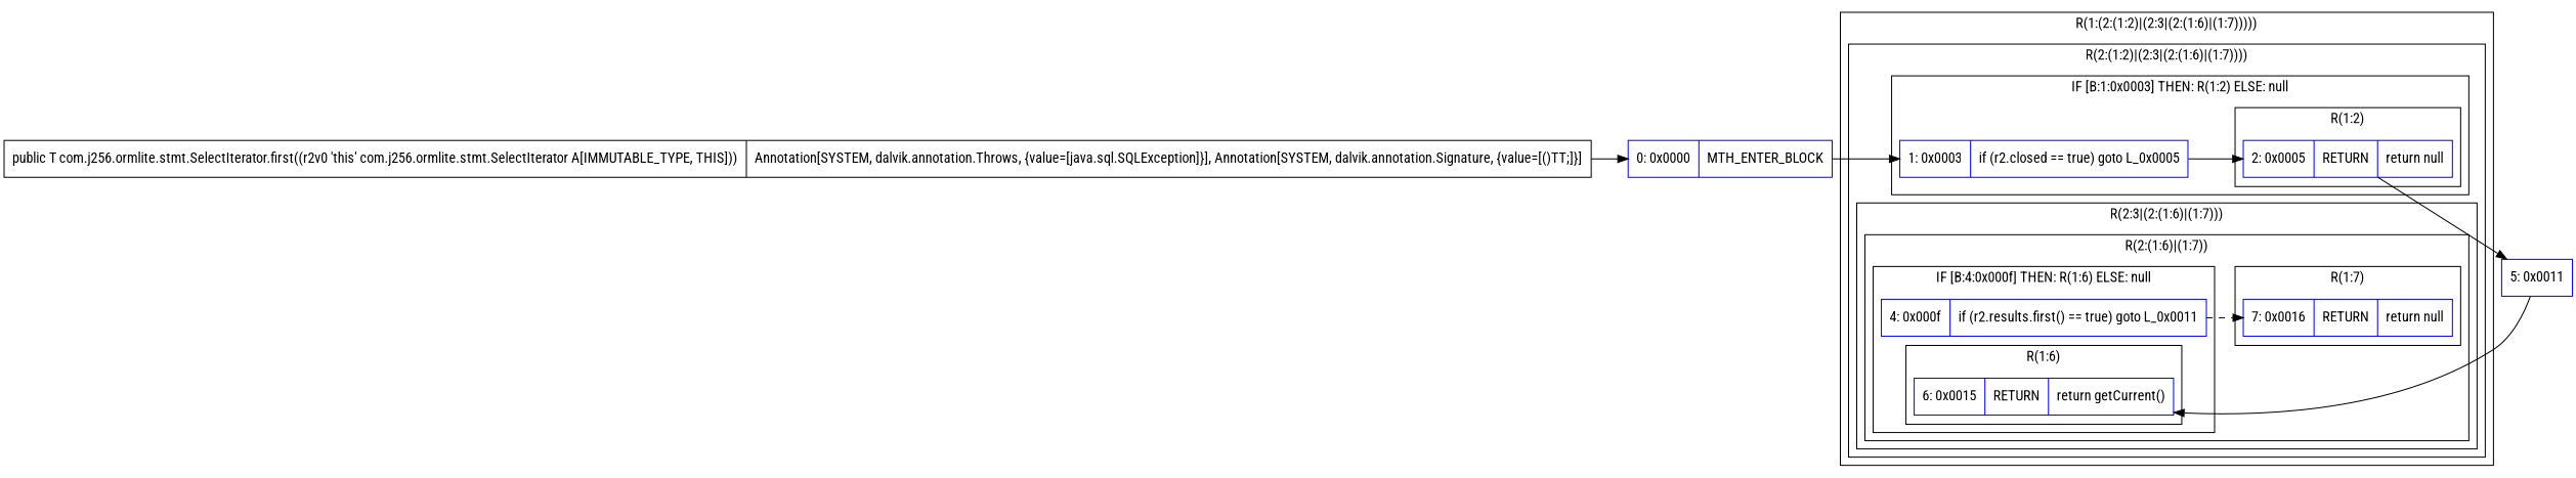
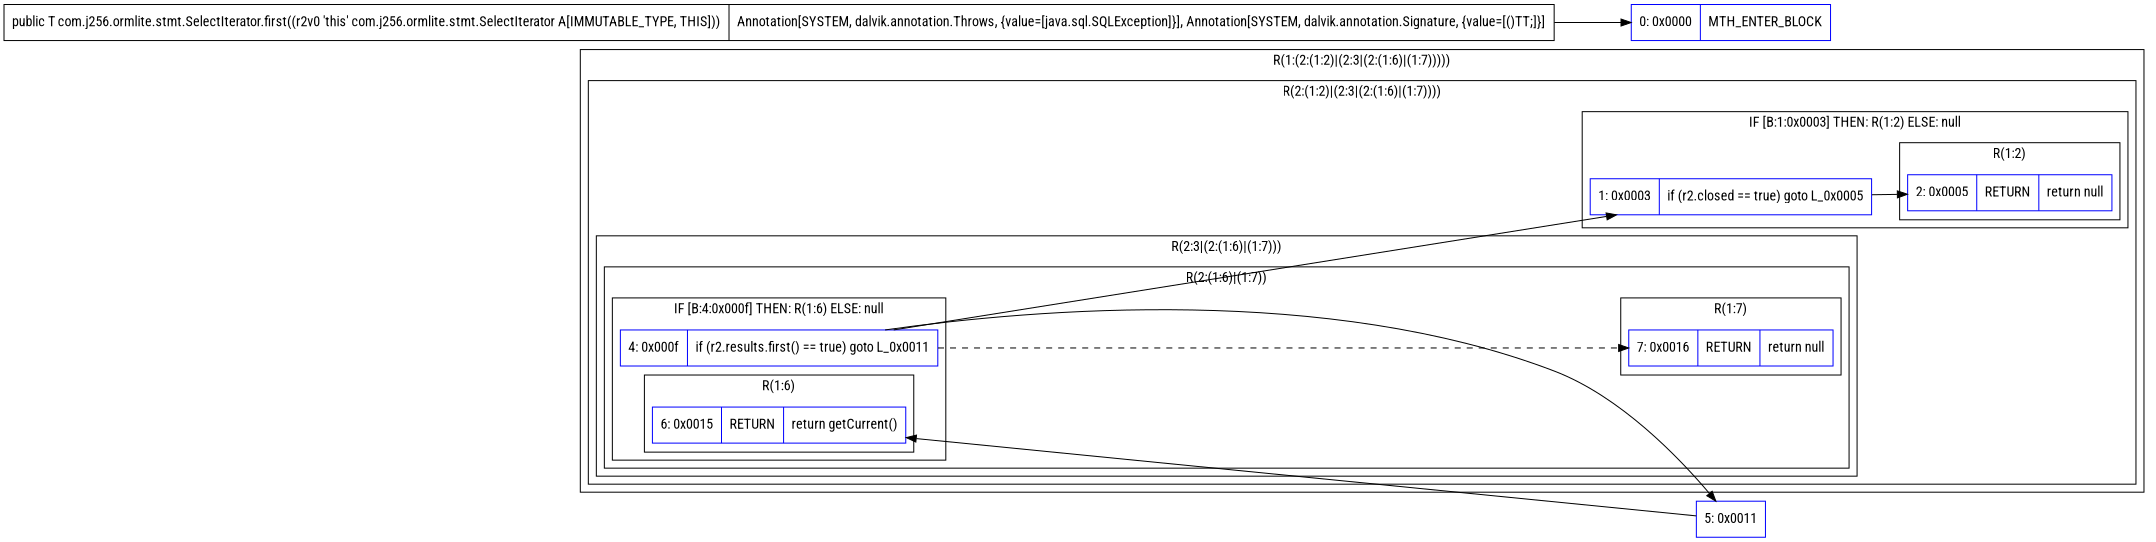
  digraph {
    fontname="Roboto Condensed"
    rankdir=LR
    node [color=blue fontname="Roboto Condensed" shape=record]
    edge [fontname="Roboto Condensed"]
    n1 [label="{2\:\ 0x0005|RETURN\l|return null\l}"]
    n2 [label="{1\:\ 0x0003|if (r2.closed == true) goto L_0x0005\l}"]
    n3 [label="{6\:\ 0x0015|RETURN\l|return getCurrent()\l}"]
    n4 [label="{4\:\ 0x000f|if (r2.results.first() == true) goto L_0x0011\l}"]
    n5 [label="{7\:\ 0x0016|RETURN\l|return null\l}"]
    n6 [label="{5\:\ 0x0011}"]
    n7 [label="{0\:\ 0x0000|MTH_ENTER_BLOCK\l}"]
    n8 [label="{public T com.j256.ormlite.stmt.SelectIterator.first((r2v0 'this' com.j256.ormlite.stmt.SelectIterator A[IMMUTABLE_TYPE, THIS]))  | Annotation[SYSTEM, dalvik.annotation.Throws, \{value=[java.sql.SQLException]\}], Annotation[SYSTEM, dalvik.annotation.Signature, \{value=[()TT;]\}]\l}" color=""]
    subgraph cluster_1 {
      label="R(1:(2:(1:2)|(2:3|(2:(1:6)|(1:7)))))"
      subgraph cluster_2 {
        label="R(2:(1:2)|(2:3|(2:(1:6)|(1:7))))"
        subgraph cluster_3 {
          label="IF [B:1:0x0003] THEN: R(1:2) ELSE: null"
          n2
          subgraph cluster_4 {
            label="R(1:2)"
            n1
          }
        }
        subgraph cluster_5 {
          label="R(2:3|(2:(1:6)|(1:7)))"
          subgraph cluster_6 {
            label="R(2:(1:6)|(1:7))"
            subgraph cluster_7 {
              label="IF [B:4:0x000f] THEN: R(1:6) ELSE: null"
              n4
              subgraph cluster_8 {
                label="R(1:6)"
                n3
              }
            }
            subgraph cluster_9 {
              label="R(1:7)"
              n5
            }
          }
        }
      }
    }
    n2 -> n1
    n4 -> n5 [style=dashed]
-   n1 -> n6
+   n4 -> n6
    n6 -> n3
-   n7 -> n2
+   n4 -> n2
    n8 -> n7
  }
